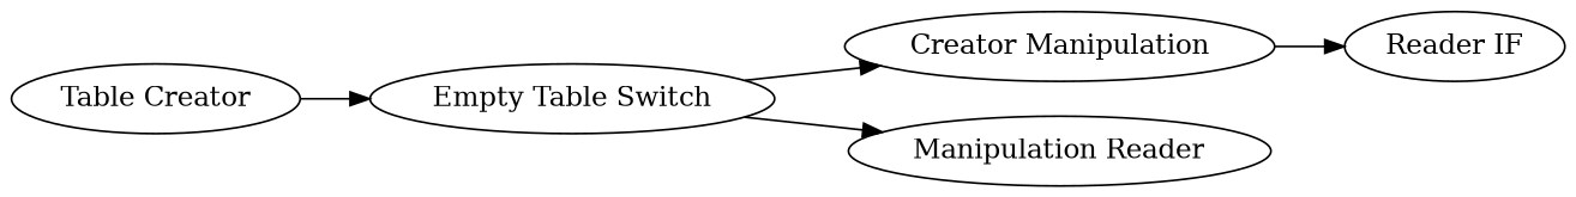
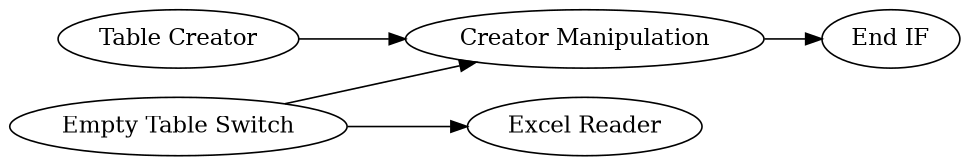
  digraph {
    rankdir=LR
    n1 [label="Empty Table Switch"]
    n2 [label="Creator Manipulation"]
-   n3 [label="Manipulation Reader"]
-   n4 [label="Reader IF"]
+   n3 [label="Excel Reader"]
+   n4 [label="End IF"]
    n5 [label="Table Creator"]
    n1 -> n2
    n1 -> n3
    n2 -> n4
-   n5 -> n1
+   n5 -> n2
  }
